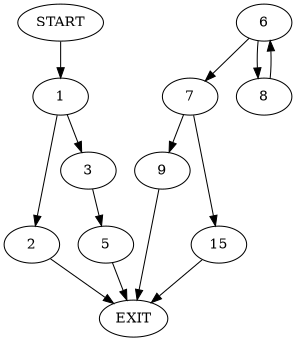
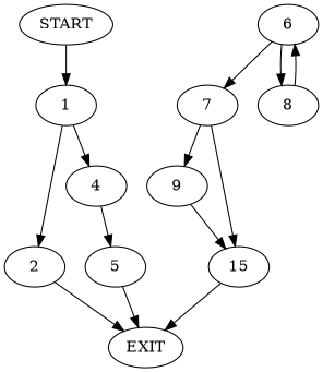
  digraph {
    n1 [label=START]
    1
    2
-   3
+   3 [label=4]
    n5 [label=EXIT]
    5
    6
    7
    8
    9
    n11 [label=15]
    n1 -> 1
    1 -> 2
    1 -> 3
    2 -> n5
    3 -> 5
    5 -> n5
    6 -> 7
    6 -> 8
    7 -> 9
    7 -> n11
    8 -> 6
-   9 -> n5
+   9 -> n11
    n11 -> n5
  }
